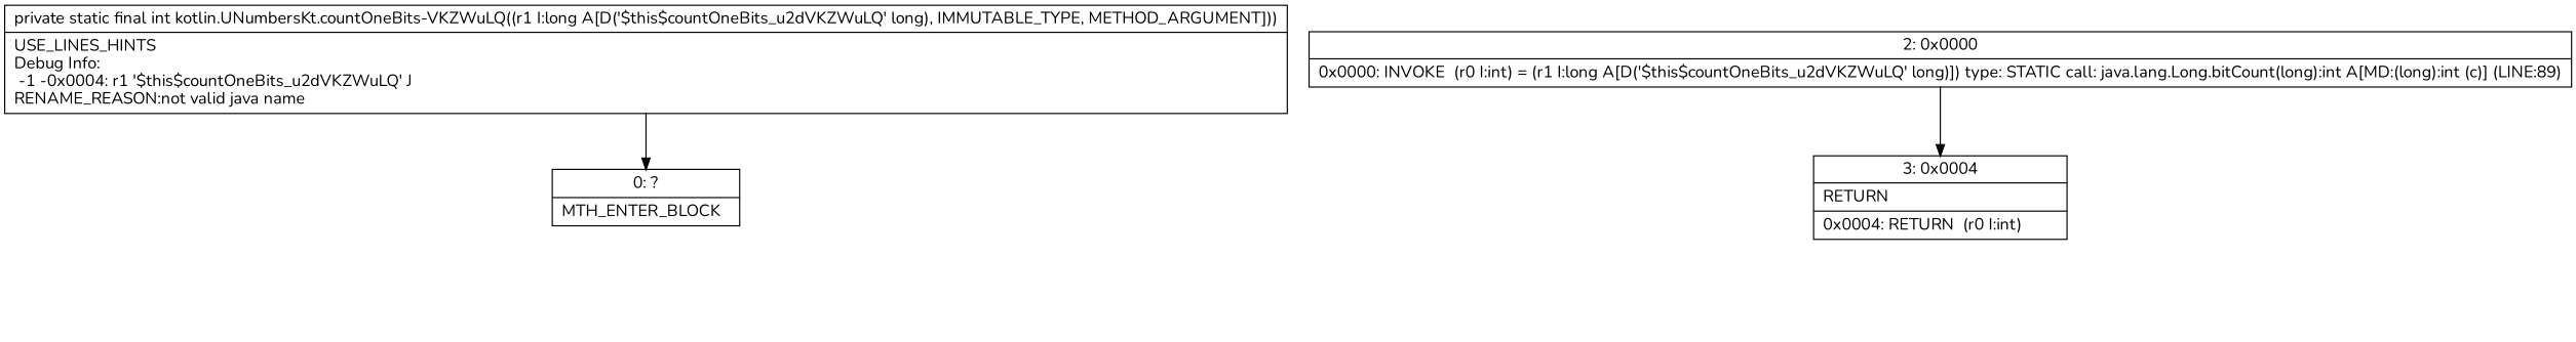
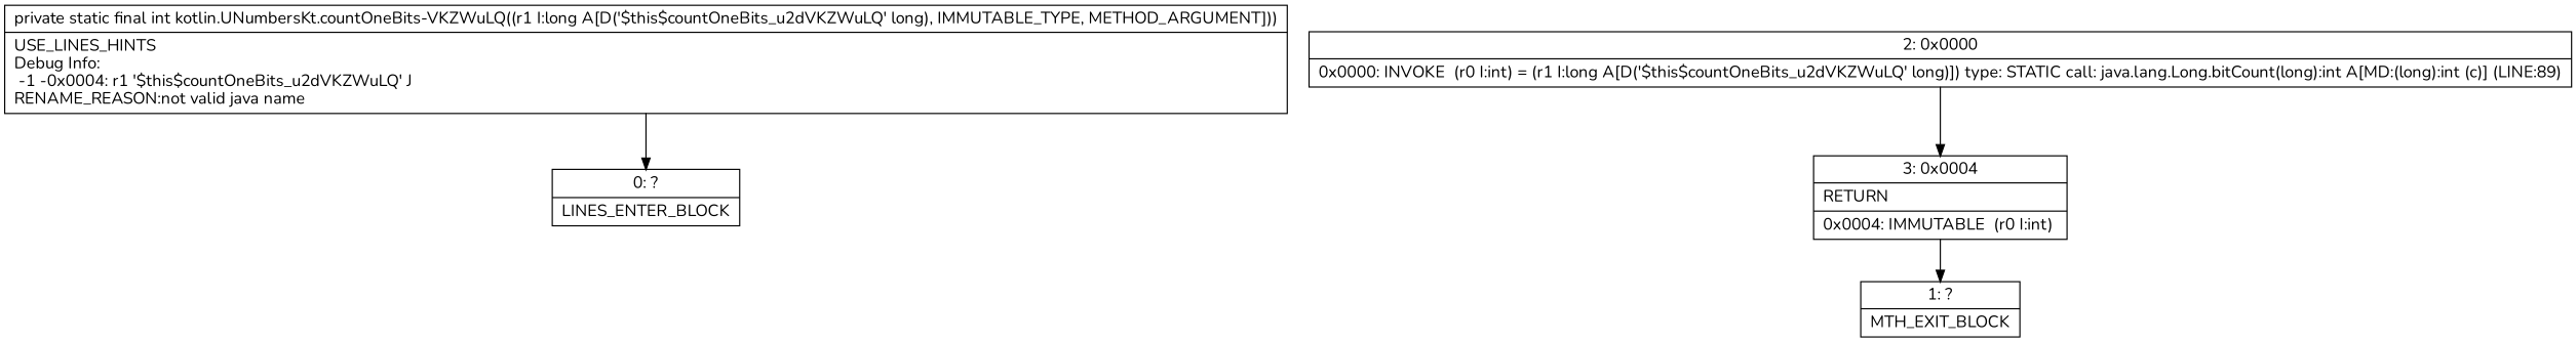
  digraph {
    fontname=Nunito
    node [fontname=Nunito shape=record]
    edge [fontname=Nunito]
-   n1 [label="{0\:\ ?|MTH_ENTER_BLOCK\l}"]
+   n1 [label="{0\:\ ?|LINES_ENTER_BLOCK\l}"]
    n2 [label="{2\:\ 0x0000|0x0000: INVOKE  (r0 I:int) = (r1 I:long A[D('$this$countOneBits_u2dVKZWuLQ' long)]) type: STATIC call: java.lang.Long.bitCount(long):int A[MD:(long):int (c)] (LINE:89)\l}"]
-   n3 [label="{3\:\ 0x0004|RETURN\l|0x0004: RETURN  (r0 I:int) \l}"]
+   n3 [label="{3\:\ 0x0004|RETURN\l|0x0004: IMMUTABLE  (r0 I:int) \l}"]
+   n4 [label="{1\:\ ?|MTH_EXIT_BLOCK\l}"]
    n5 [label="{private static final int kotlin.UNumbersKt.countOneBits\-VKZWuLQ((r1 I:long A[D('$this$countOneBits_u2dVKZWuLQ' long), IMMUTABLE_TYPE, METHOD_ARGUMENT]))  | USE_LINES_HINTS\lDebug Info:\l  \-1 \-0x0004: r1 '$this$countOneBits_u2dVKZWuLQ' J\lRENAME_REASON:not valid java name\l}"]
    n2 -> n3
+   n3 -> n4
    n5 -> n1
  }
